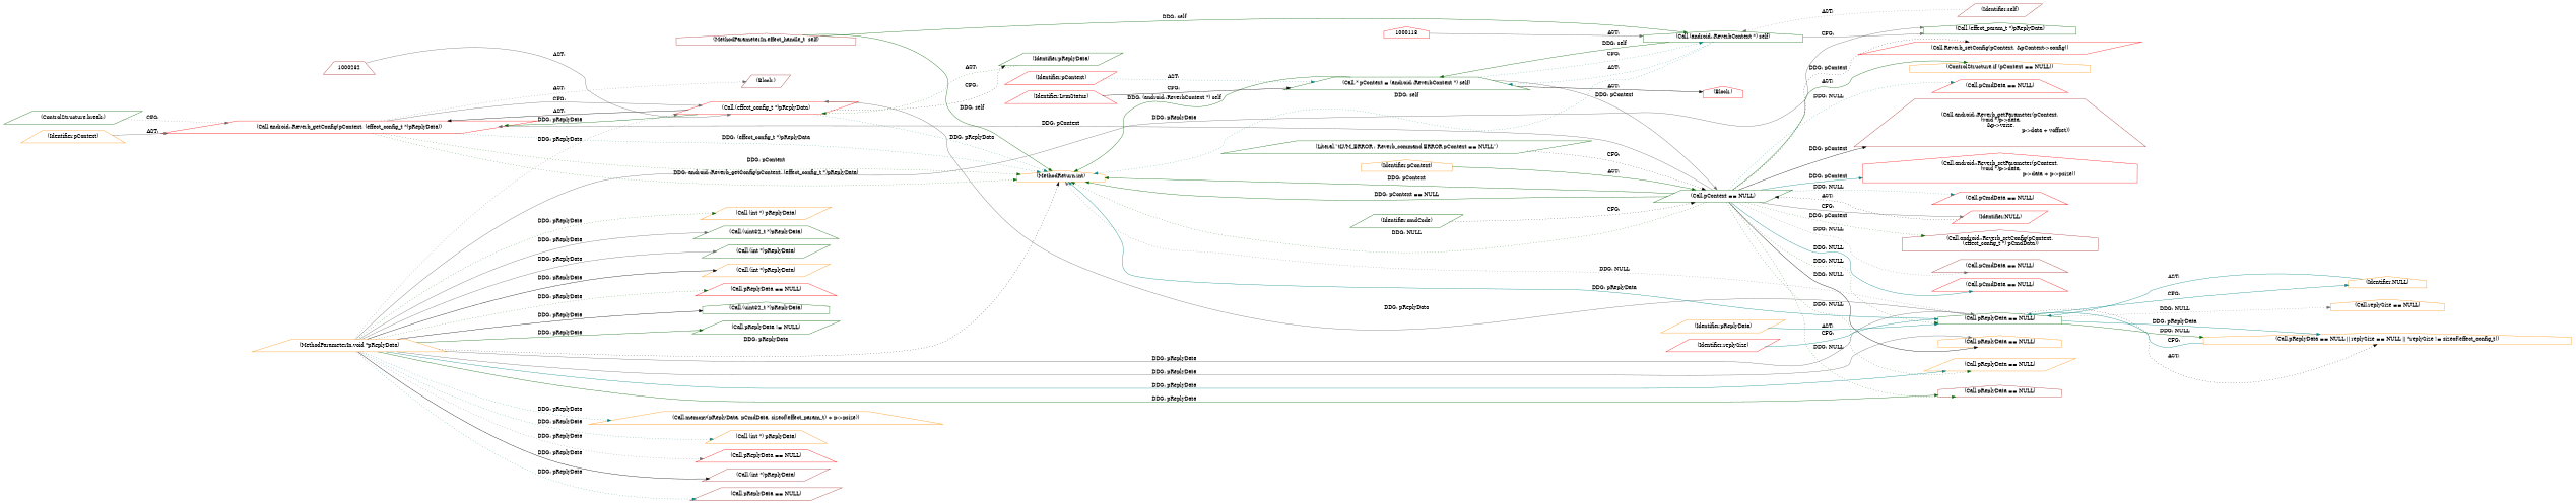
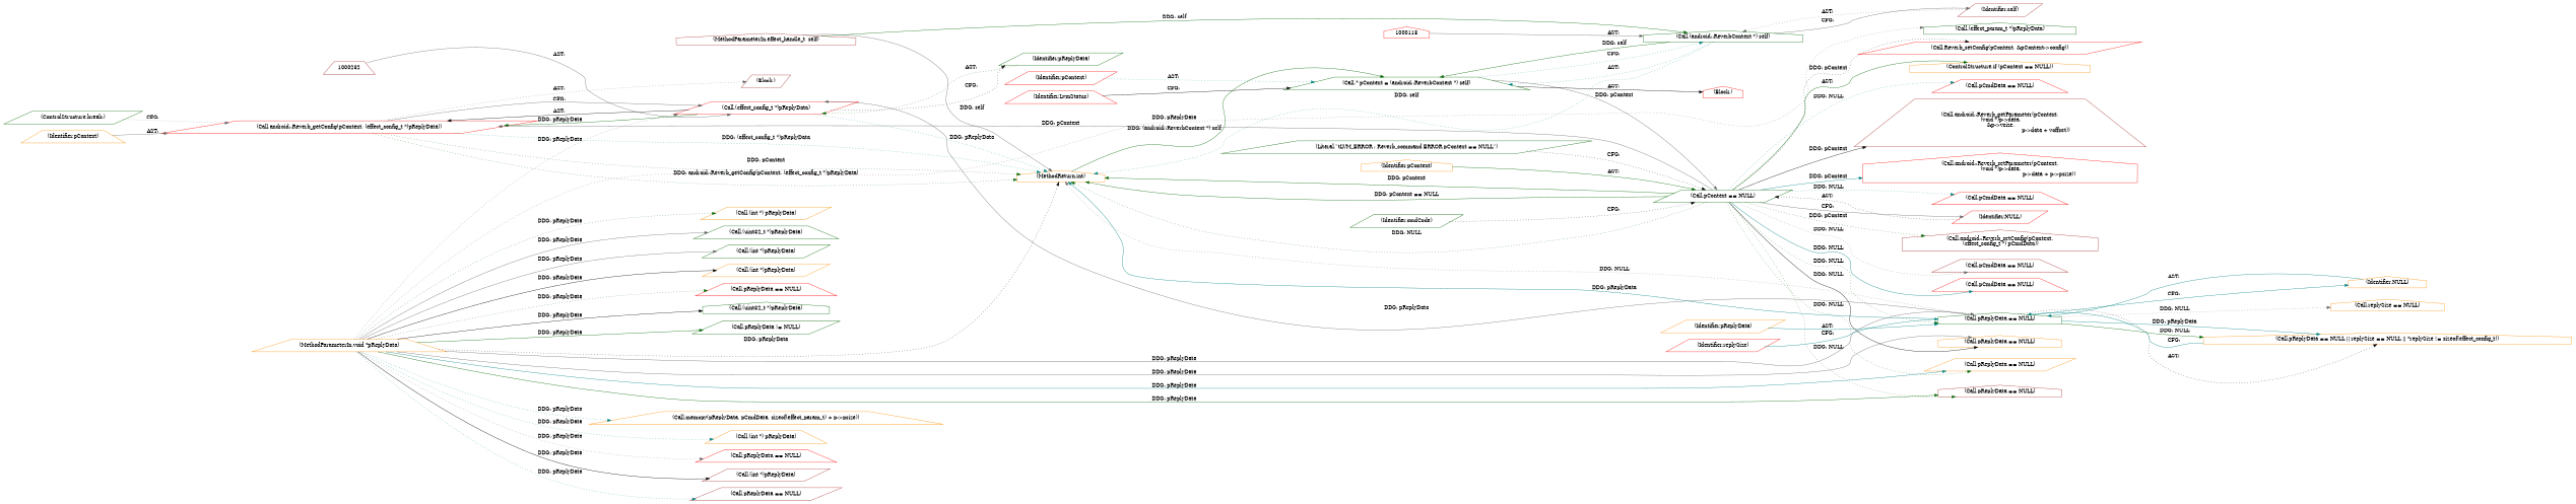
  digraph {
    rankdir=LR
    node [color=red shape=parallelogram]
    edge [color=gray40 style=solid]
    n1 [label="(Call,android::Reverb_getConfig(pContext, (effect_config_t *)pReplyData))"]
    n2 [label="(Call,(effect_config_t *)pReplyData)"]
    n3 [color=darkorange label="(MethodReturn,int)" shape=house]
    n4 [color=brown label="(Block,)"]
    n5 [color=darkgreen label="(Identifier,pReplyData)"]
    n6 [color=darkgreen label="(Call,pContext == NULL)"]
    n7 [color=darkgreen label="(Call,pReplyData == NULL)" shape=house]
    n8 [color=darkorange label="(Call,pReplyData == NULL)" shape=house]
    n9 [color=darkorange label="(ControlStructure,if (pContext == NULL))" shape=house]
    n10 [label="(Call,pCmdData == NULL)" shape=trapezium]
    n11 [color=darkorange label="(Call,pReplyData == NULL)"]
    n12 [color=brown label="(Call,android::Reverb_getParameter(pContext,\n (void *)p->data,\n &p->vsize,\n                                                          p->data + voffset))" shape=trapezium]
    n13 [label="(Call,android::Reverb_setParameter(pContext,\n (void *)p->data,\n                                                              p->data + p->psize))" shape=house]
    n14 [color=brown label="(Call,pReplyData == NULL)" shape=house]
    n15 [label="(Call,pCmdData == NULL)" shape=trapezium]
    n16 [color=brown label="(Call,android::Reverb_setConfig(pContext,\n (effect_config_t *) pCmdData))" shape=house]
    n17 [color=brown label="(Call,pCmdData == NULL)" shape=trapezium]
    n18 [label="(Call,pCmdData == NULL)" shape=trapezium]
    n19 [label="(Identifier,NULL)"]
    n20 [label="(Call,Reverb_setConfig(pContext, &pContext->config))"]
    n21 [color=darkorange label="(Identifier,NULL)" shape=house]
    n22 [color=darkorange label="(Call,replySize == NULL)" shape=house]
    n23 [color=darkorange label="(Call,pReplyData == NULL || replySize == NULL || *replySize != sizeof(effect_config_t))" shape=house]
    n24 [color=darkgreen label="(Call,* pContext = (android::ReverbContext *) self)" shape=trapezium]
    n25 [color=darkgreen label="(Call,(android::ReverbContext *) self)" shape=house]
    n26 [label="(Block,)" shape=house]
    n27 [color=brown label="(Identifier,self)"]
    n28 [color=brown label="(MethodParameterIn,effect_handle_t  self)" shape=house]
    n29 [color=darkorange label="(MethodParameterIn,void *pReplyData)" shape=trapezium]
    n30 [color=darkorange label="(Call,memcpy(pReplyData, pCmdData, sizeof(effect_param_t) + p->psize))" shape=trapezium]
    n31 [color=darkorange label="(Call,(int *) pReplyData)" shape=trapezium]
    n32 [label="(Call,pReplyData == NULL)" shape=trapezium]
    n33 [color=brown label="(Call,(int *)pReplyData)"]
    n34 [color=brown label="(Call,pReplyData == NULL)"]
    n35 [color=darkorange label="(Call,(int *) pReplyData)"]
    n36 [color=darkgreen label="(Call,(uint32_t *)pReplyData)" shape=trapezium]
    n37 [color=darkgreen label="(Call,(int *)pReplyData)"]
    n38 [color=darkorange label="(Call,(int *)pReplyData)"]
    n39 [label="(Call,pReplyData == NULL)" shape=trapezium]
    n40 [color=darkgreen label="(Call,(effect_param_t *)pReplyData)" shape=house]
    n41 [color=darkgreen label="(Call,(uint32_t *)pReplyData)" shape=house]
    n42 [color=darkgreen label="(Call,pReplyData != NULL)"]
    n43 [color=darkorange label="(Identifier,pReplyData)"]
    n44 [color=darkgreen label="(ControlStructure,break;)"]
    n45 [label="(Identifier,replySize)"]
    n46 [color=darkgreen label="(Identifier,cmdCode)"]
    n47 [label="(Identifier,pContext)"]
    n48 [color=darkorange label="(Identifier,pContext)" shape=trapezium]
    n49 [color=darkgreen label="(Literal,\"\tLVM_ERROR : Reverb_command ERROR pContext == NULL\")"]
    n50 [color=darkorange label="(Identifier,pContext)" shape=house]
    n51 [label="(Identifier,LvmStatus)" shape=trapezium]
    1000118 [shape=house]
    1000232 [color=brown shape=trapezium]
    n1 -> n2 [label="CFG: "]
    n1 -> n3 [color=darkgreen label="DDG: android::Reverb_getConfig(pContext, (effect_config_t *)pReplyData)" style=dotted]
    n1 -> n3 [color=teal label="DDG: (effect_config_t *)pReplyData" style=dotted]
    n1 -> n3 [color=darkgreen label="DDG: pContext" style=dotted]
    n1 -> n4 [label="AST: " style=dotted]
    n2 -> n1 [color=black label="AST: "]
    n2 -> n1 [color=darkgreen label="DDG: pReplyData"]
    n2 -> n3 [color=teal label="DDG: pReplyData" style=dotted]
    n2 -> n5 [color=black label="CFG: " style=dotted]
    n5 -> n2 [color=darkgreen label="AST: " style=dotted]
    n6 -> n1 [label="DDG: pContext"]
    n6 -> n3 [color=darkgreen label="DDG: NULL" style=dotted]
    n6 -> n3 [color=darkgreen label="DDG: pContext == NULL"]
    n6 -> n3 [color=darkgreen label="DDG: pContext"]
    n6 -> n7 [color=darkgreen label="DDG: NULL" style=dotted]
    n6 -> n8 [color=black label="DDG: NULL"]
    n6 -> n9 [color=darkgreen label="AST: "]
    n6 -> n10 [color=teal label="DDG: NULL" style=dotted]
    n6 -> n11 [color=darkgreen label="DDG: NULL" style=dotted]
    n6 -> n12 [color=black label="DDG: pContext"]
    n6 -> n13 [color=teal label="DDG: pContext"]
    n6 -> n14 [color=darkgreen label="DDG: NULL" style=dotted]
    n6 -> n15 [color=teal label="DDG: NULL" style=dotted]
    n6 -> n16 [color=darkgreen label="DDG: pContext" style=dotted]
    n6 -> n17 [label="DDG: NULL" style=dotted]
    n6 -> n18 [color=teal label="DDG: NULL"]
    n6 -> n19 [label="CFG: "]
    n6 -> n20 [color=black label="DDG: pContext" style=dotted]
    n7 -> n2 [label="DDG: pReplyData"]
    n7 -> n3 [color=teal label="DDG: pReplyData"]
    n7 -> n3 [label="DDG: NULL" style=dotted]
    n7 -> n21 [color=teal label="CFG: "]
    n7 -> n22 [label="DDG: NULL" style=dotted]
    n7 -> n23 [color=black label="AST: " style=dotted]
    n7 -> n23 [color=teal label="DDG: pReplyData"]
    n7 -> n23 [color=darkgreen label="DDG: NULL"]
    n19 -> n6 [color=black label="AST: " style=dotted]
    n21 -> n7 [color=teal label="AST: "]
    n23 -> n7 [color=teal label="CFG: "]
-   n24 -> n3 [color=darkgreen label="DDG: (android::ReverbContext *) self"]
+   n3 -> n24 [color=darkgreen label="DDG: (android::ReverbContext *) self"]
    n24 -> n6 [label="DDG: pContext"]
    n24 -> n25 [color=teal label="CFG: " style=dotted]
    n24 -> n26 [color=black label="AST: "]
    n25 -> n3 [color=teal label="DDG: self" style=dotted]
    n25 -> n24 [color=teal label="AST: " style=dotted]
    n25 -> n24 [color=darkgreen label="DDG: self"]
-   n25 -> n40 [label="CFG: "]
+   n25 -> n27 [label="CFG: "]
    n27 -> n25 [label="AST: " style=dotted]
-   n28 -> n3 [color=darkgreen label="DDG: self"]
+   n28 -> n3 [label="DDG: self"]
    n28 -> n25 [color=darkgreen label="DDG: self"]
    n29 -> n2 [label="DDG: pReplyData" style=dotted]
    n29 -> n3 [color=black label="DDG: pReplyData" style=dotted]
    n29 -> n7 [label="DDG: pReplyData"]
    n29 -> n8 [label="DDG: pReplyData"]
    n29 -> n11 [color=teal label="DDG: pReplyData"]
    n29 -> n14 [color=darkgreen label="DDG: pReplyData"]
    n29 -> n30 [color=teal label="DDG: pReplyData" style=dotted]
    n29 -> n31 [color=teal label="DDG: pReplyData" style=dotted]
    n29 -> n32 [label="DDG: pReplyData" style=dotted]
    n29 -> n33 [color=black label="DDG: pReplyData"]
    n29 -> n34 [color=teal label="DDG: pReplyData" style=dotted]
    n29 -> n35 [color=darkgreen label="DDG: pReplyData" style=dotted]
    n29 -> n36 [label="DDG: pReplyData"]
    n29 -> n37 [label="DDG: pReplyData"]
    n29 -> n38 [color=black label="DDG: pReplyData"]
    n29 -> n39 [color=darkgreen label="DDG: pReplyData" style=dotted]
-   n29 -> n40 [label="DDG: pReplyData"]
+   n29 -> n40 [label="DDG: pReplyData" style=dotted]
    n29 -> n41 [color=black label="DDG: pReplyData"]
    n29 -> n42 [color=darkgreen label="DDG: pReplyData"]
    n43 -> n7 [color=teal label="AST: "]
    n44 -> n1 [label="CFG: " style=dotted]
    n45 -> n7 [color=teal label="CFG: "]
    n46 -> n6 [color=black label="CFG: " style=dotted]
    n47 -> n24 [color=teal label="AST: " style=dotted]
    n48 -> n1 [label="AST: "]
    n49 -> n6 [color=black label="CFG: " style=dotted]
    n50 -> n6 [color=darkgreen label="AST: "]
    n51 -> n24 [color=black label="CFG: "]
    1000118 -> n25 [label="AST: "]
    1000232 -> n2 [label="AST: "]
  }
